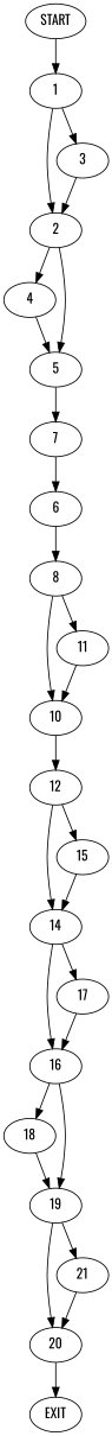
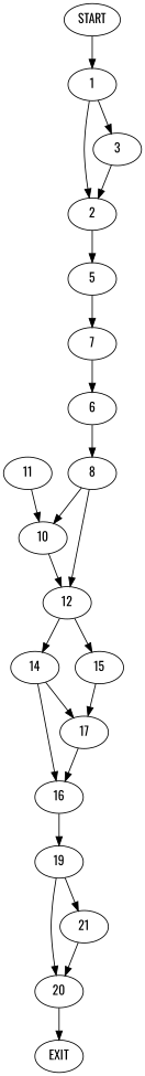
  digraph {
    fontname=Oswald
    node [fontname=Oswald]
    edge [fontname=Oswald]
    n1 [label=START]
    1
    2
    3
    n5 [label=EXIT]
-   4
    5
    7
    6
    8
    10
    11
    12
    14
    15
    16
    17
-   18
    19
    20
    21
    n1 -> 1
    1 -> 2
    1 -> 3
-   2 -> 4
    2 -> 5
    3 -> 2
-   4 -> 5
    5 -> 7
    7 -> 6
    6 -> 8
    8 -> 10
-   8 -> 11
+   8 -> 12
    10 -> 12
    11 -> 10
    12 -> 14
    12 -> 15
    14 -> 16
    14 -> 17
-   15 -> 14
-   16 -> 18
+   15 -> 17
    16 -> 19
    17 -> 16
-   18 -> 19
    19 -> 20
    19 -> 21
    20 -> n5
    21 -> 20
  }
